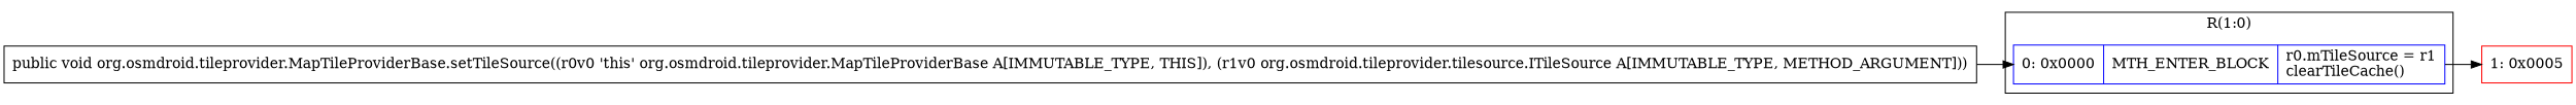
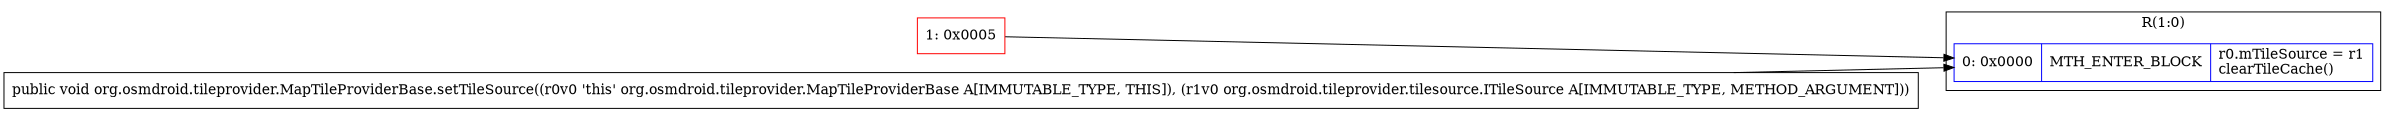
  digraph {
    rankdir=LR
    node [shape=record]
    n1 [color=blue label="{0\:\ 0x0000|MTH_ENTER_BLOCK\l|r0.mTileSource = r1\lclearTileCache()\l}"]
    n2 [color=red label="{1\:\ 0x0005}"]
    n3 [label="{public void org.osmdroid.tileprovider.MapTileProviderBase.setTileSource((r0v0 'this' org.osmdroid.tileprovider.MapTileProviderBase A[IMMUTABLE_TYPE, THIS]), (r1v0 org.osmdroid.tileprovider.tilesource.ITileSource A[IMMUTABLE_TYPE, METHOD_ARGUMENT])) }"]
    subgraph cluster_1 {
      label="R(1:0)"
      n1
    }
-   n1 -> n2
+   n2 -> n1
    n3 -> n1
  }
